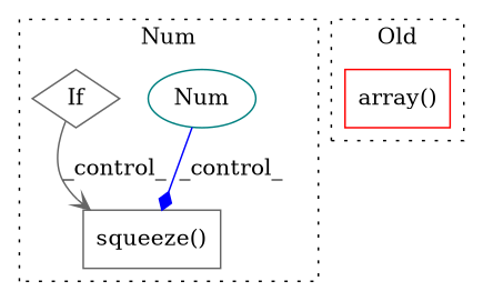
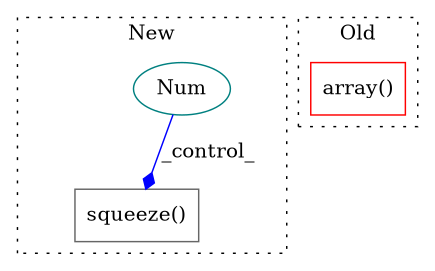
  digraph {
    node [a=75 color=gray40 shape=box]
    n1 [l="12,1" label="squeeze()" s="9119,9132"]
    n2 [a=76 color=teal l=1 label=Num s=9131 shape=ellipse]
-   n3 [a=96 l=3 label=If s=8557 shape=diamond]
    n4 [color=red l="9,1" label="array()" s="7521,7546"]
    subgraph cluster_1 {
-     label=Num
+     label=New
      style=dotted
      n1
      n2
-     n3
    }
    subgraph cluster_2 {
      label=Old
      style=dotted
      n4
    }
    n2 -> n1 [arrowhead=diamond color=blue label=_control_]
-   n3 -> n1 [arrowhead=vee color=gray40 label=_control_]
  }
